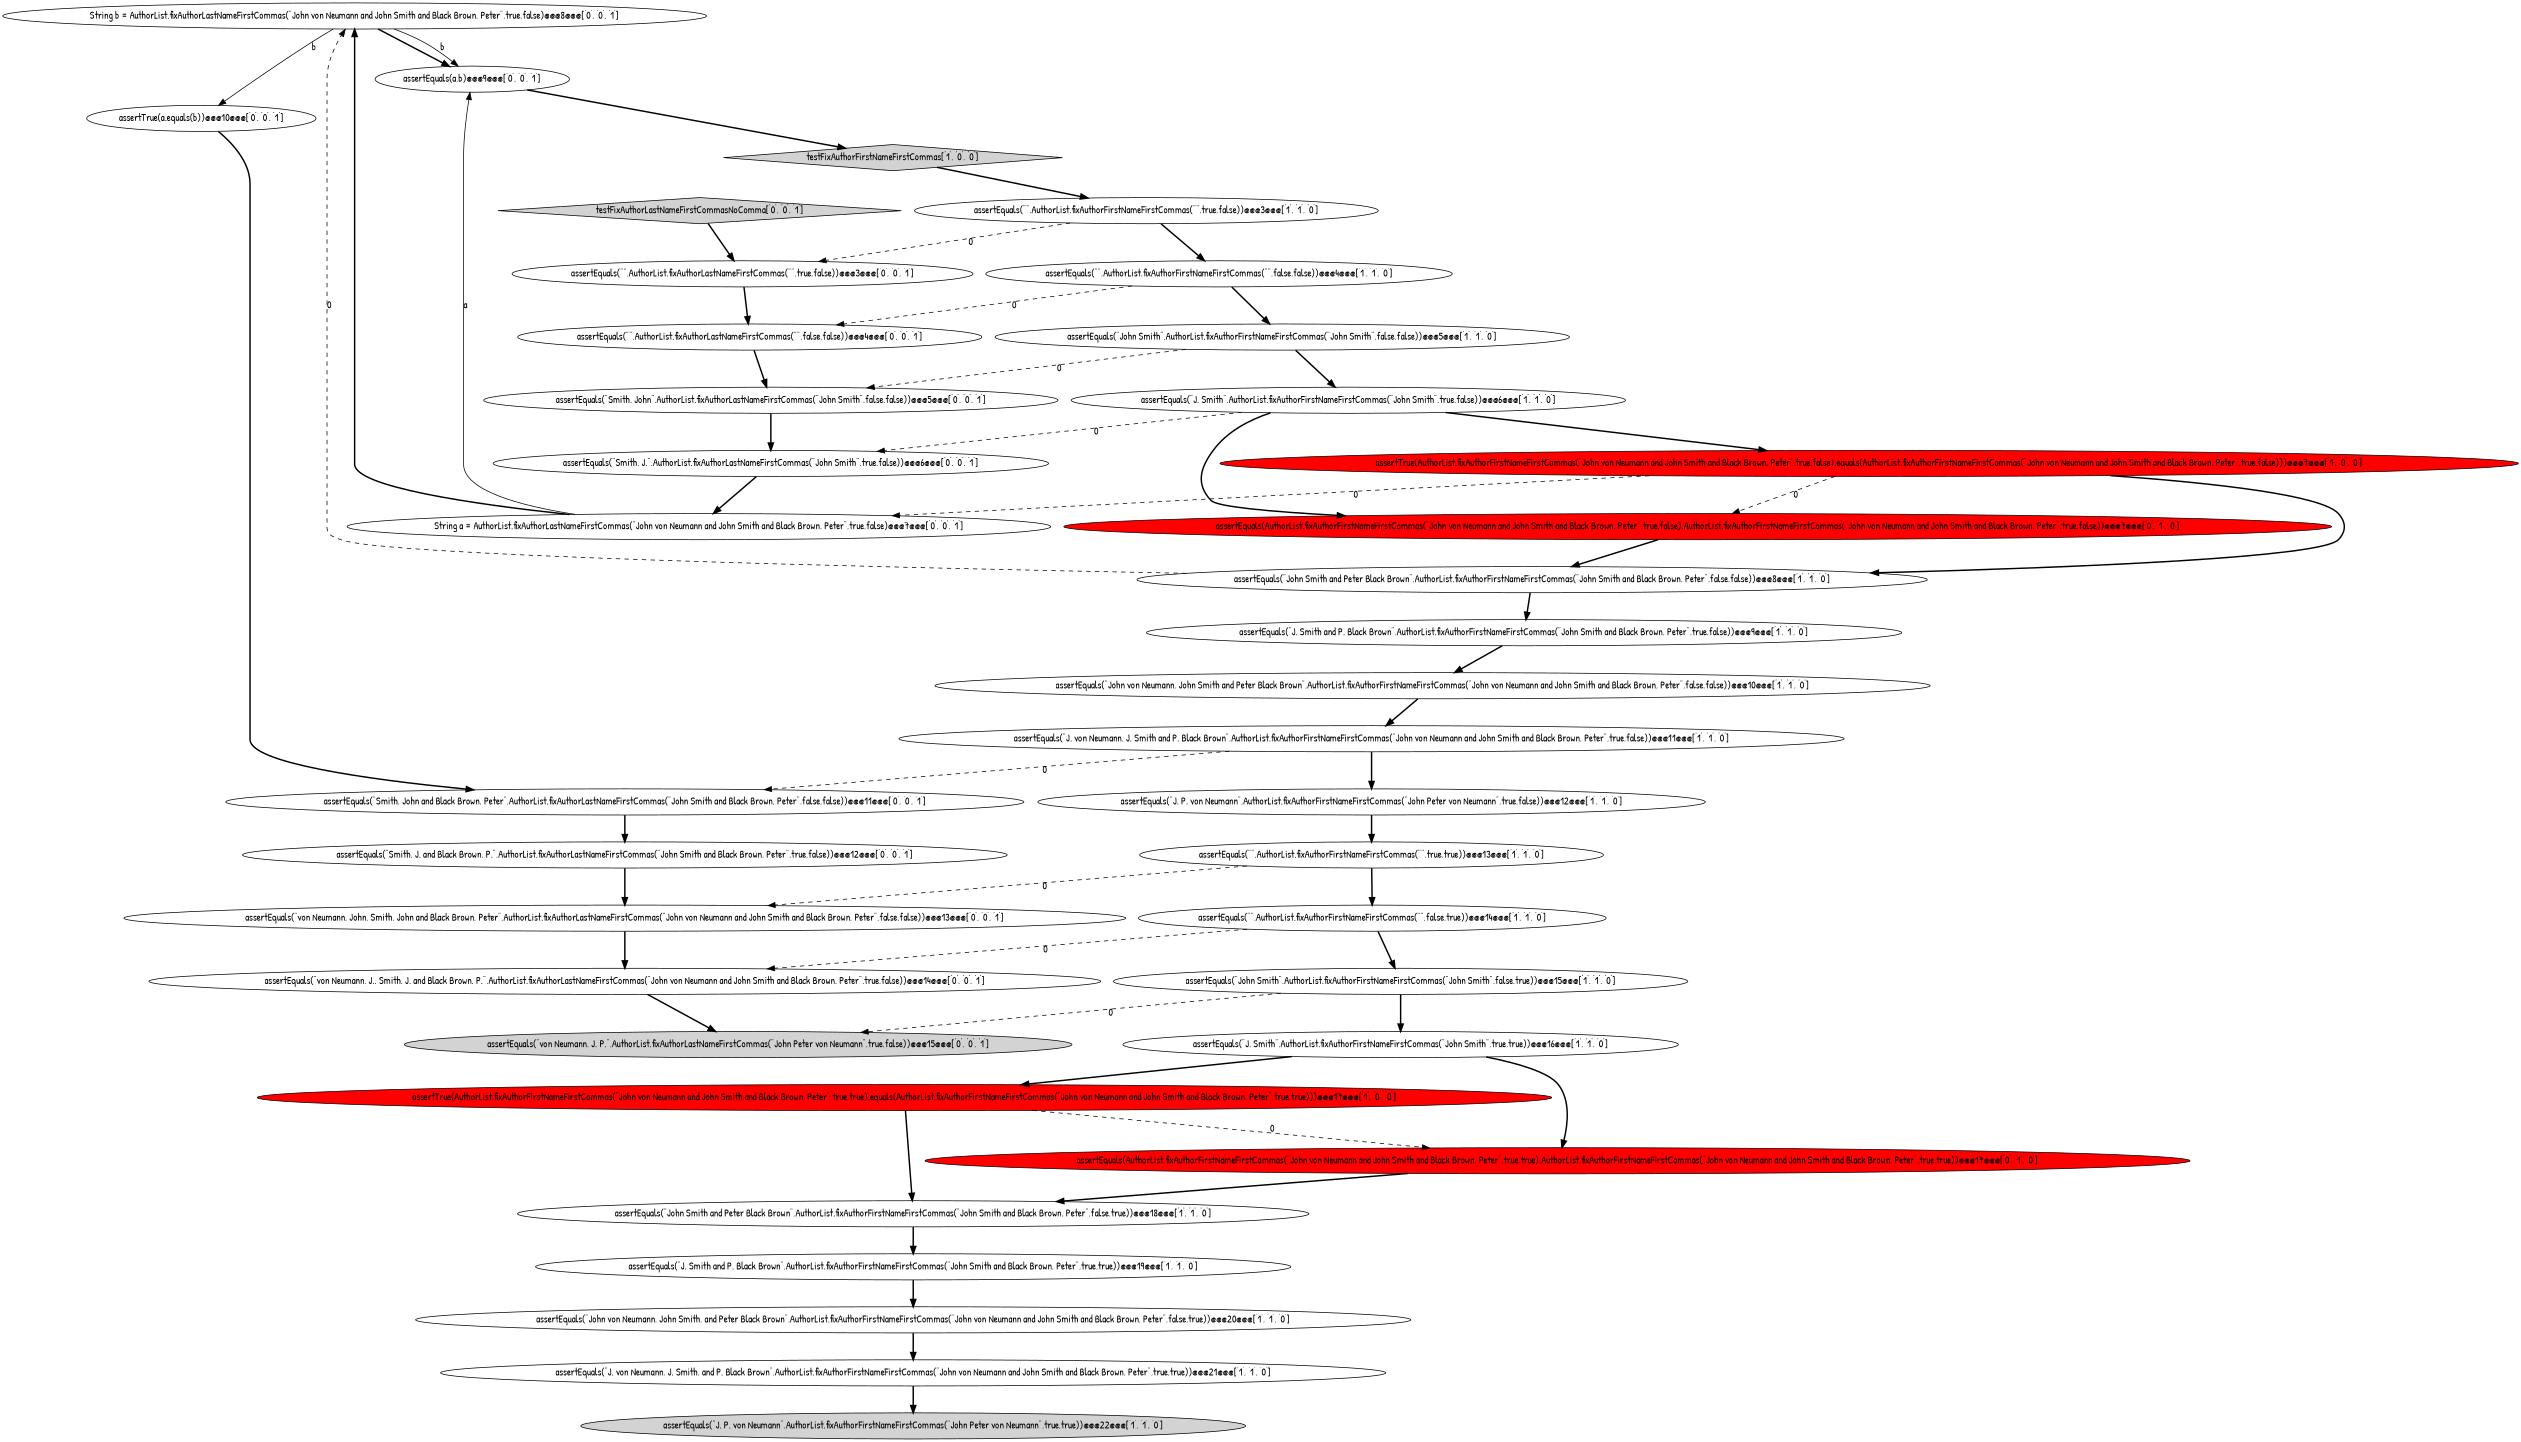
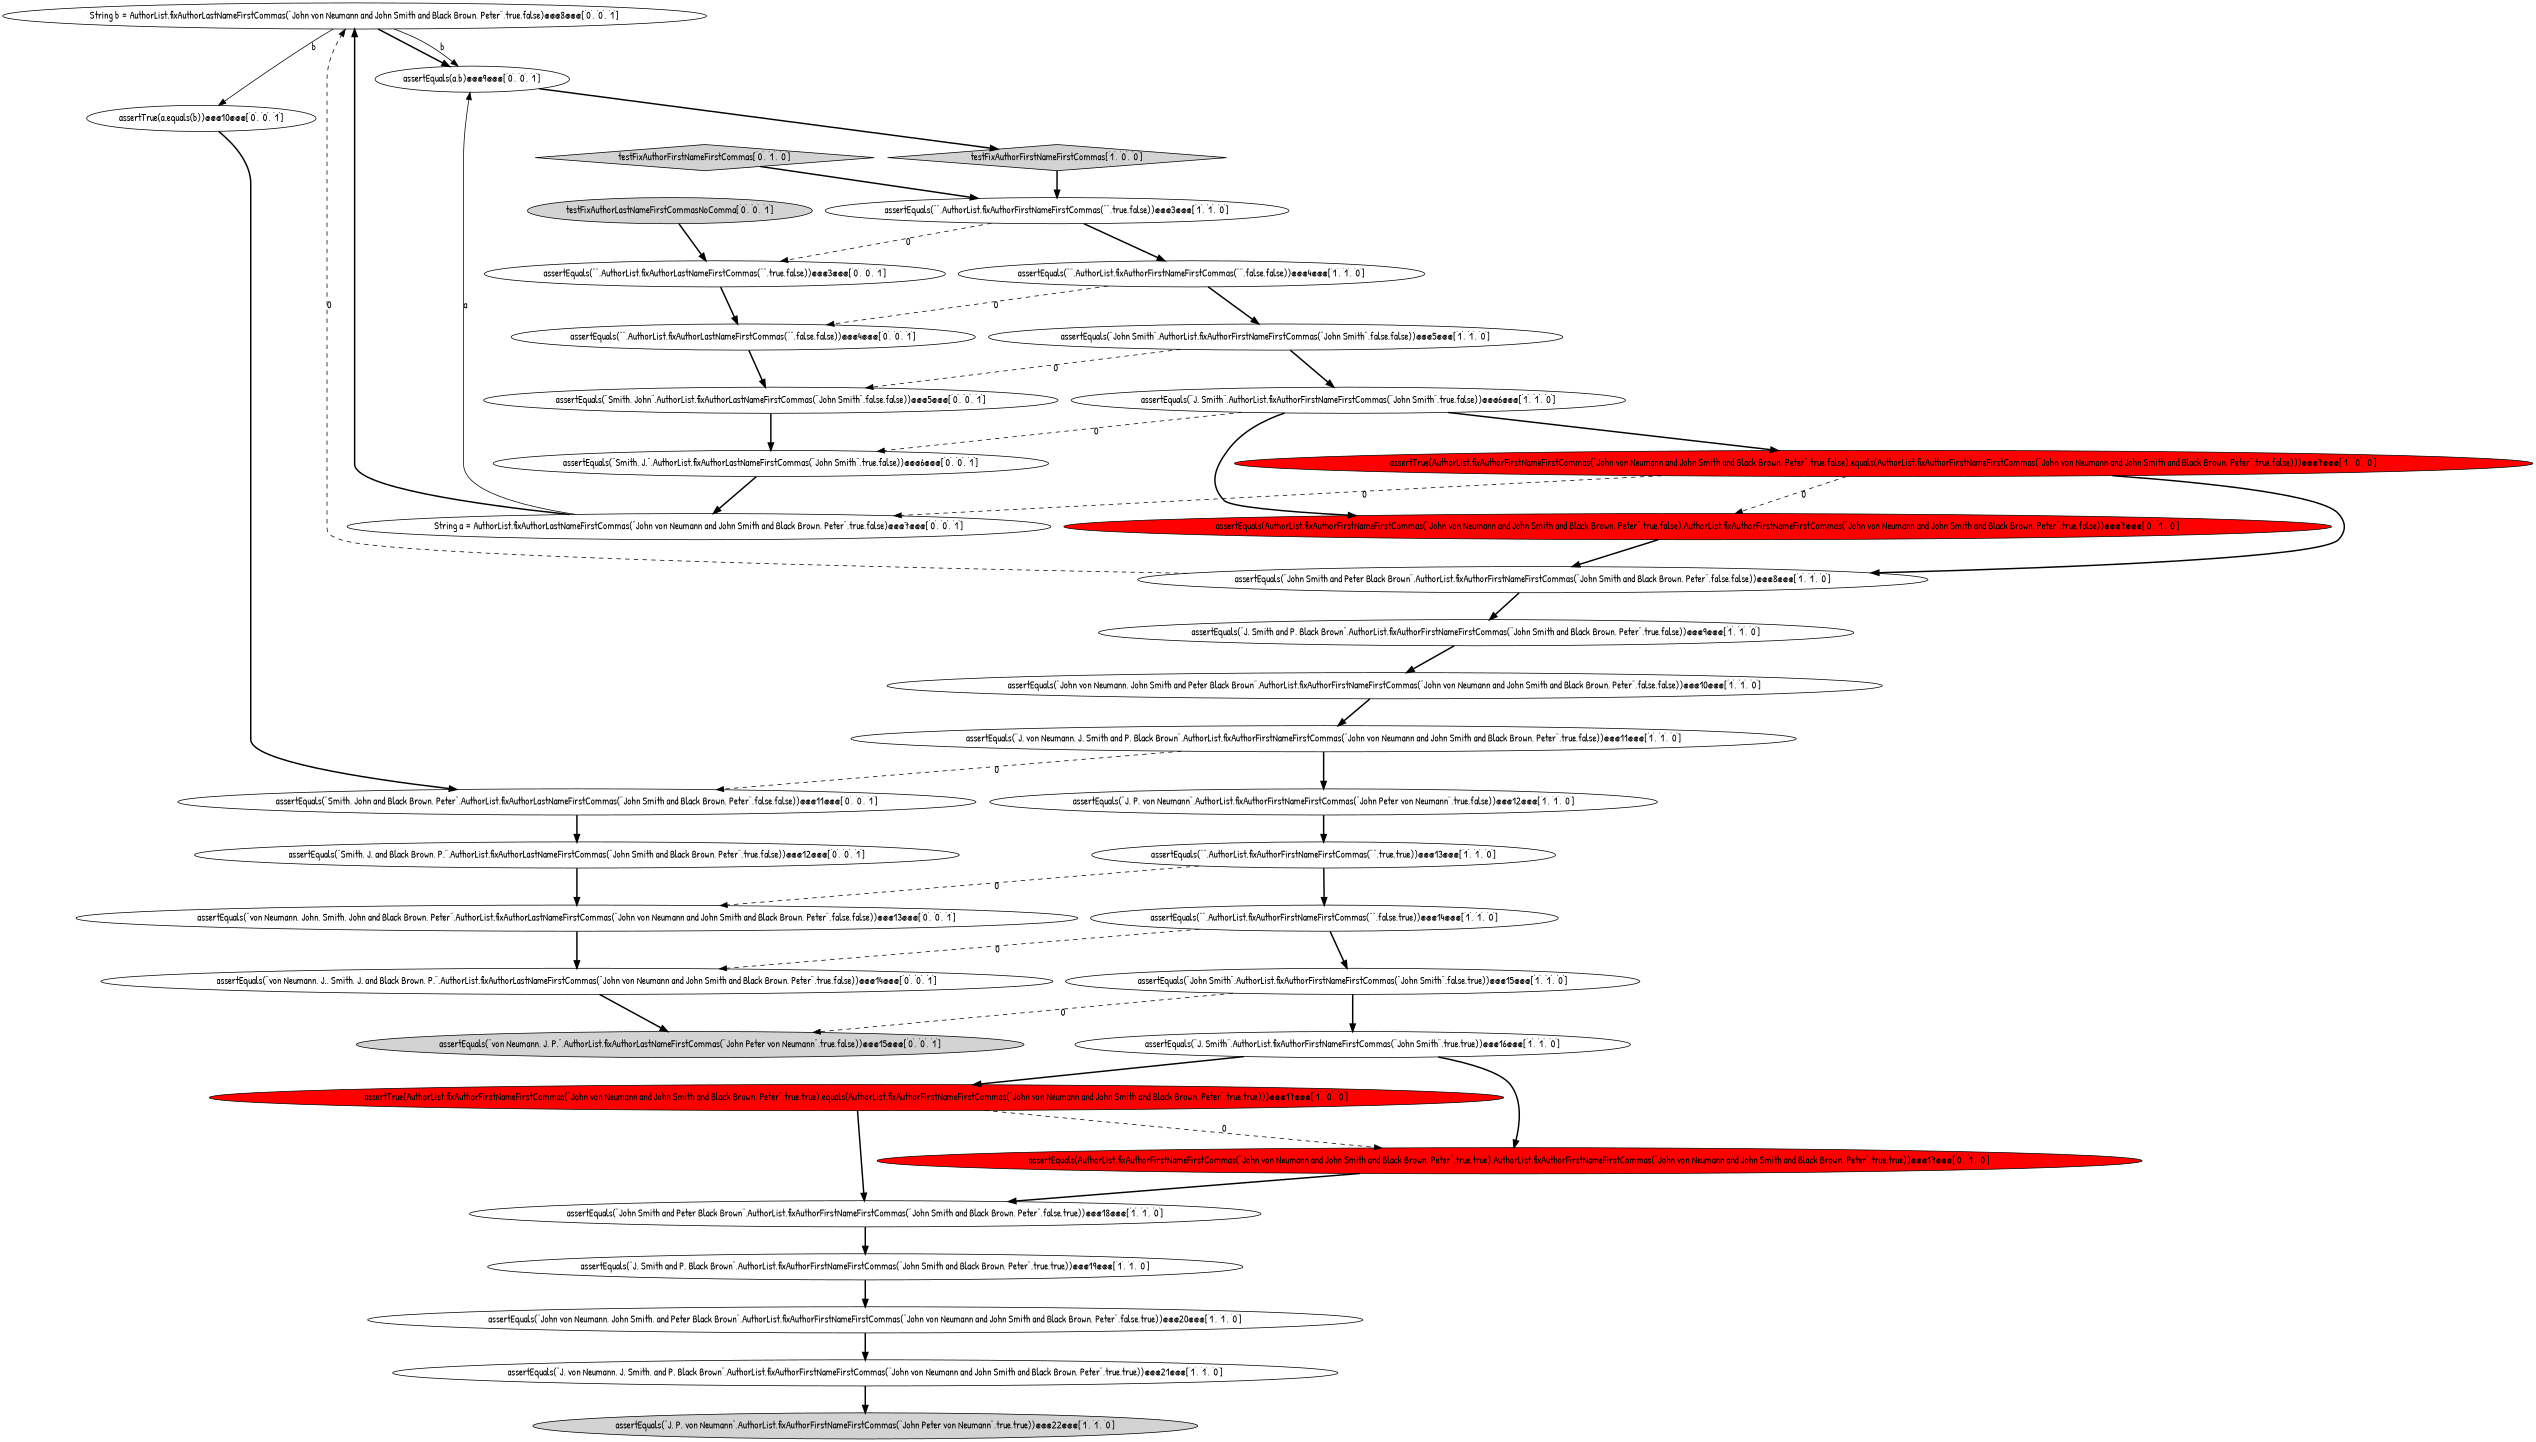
  digraph {
    fontname="Patrick Hand"
    node [fillcolor=white fontname="Patrick Hand" shape=ellipse style=filled]
    edge [fontname="Patrick Hand" style=bold]
    n1 [label="String b = AuthorList.fixAuthorLastNameFirstCommas(\"John von Neumann and John Smith and Black Brown, Peter\",true,false)@@@8@@@['0', '0', '1']"]
    n2 [label="assertTrue(a.equals(b))@@@10@@@['0', '0', '1']"]
    n3 [label="assertEquals(a,b)@@@9@@@['0', '0', '1']"]
    n4 [label="assertEquals(\"Smith, John and Black Brown, Peter\",AuthorList.fixAuthorLastNameFirstCommas(\"John Smith and Black Brown, Peter\",false,false))@@@11@@@['0', '0', '1']"]
    n5 [fillcolor=lightgray label="testFixAuthorFirstNameFirstCommas['1', '0', '0']" shape=diamond]
    n6 [label="assertEquals(\"von Neumann, John, Smith, John and Black Brown, Peter\",AuthorList.fixAuthorLastNameFirstCommas(\"John von Neumann and John Smith and Black Brown, Peter\",false,false))@@@13@@@['0', '0', '1']"]
    n7 [label="assertEquals(\"von Neumann, J., Smith, J. and Black Brown, P.\",AuthorList.fixAuthorLastNameFirstCommas(\"John von Neumann and John Smith and Black Brown, Peter\",true,false))@@@14@@@['0', '0', '1']"]
    n8 [fillcolor=lightgray label="assertEquals(\"von Neumann, J. P.\",AuthorList.fixAuthorLastNameFirstCommas(\"John Peter von Neumann\",true,false))@@@15@@@['0', '0', '1']"]
    n9 [label="assertEquals(\"Smith, J. and Black Brown, P.\",AuthorList.fixAuthorLastNameFirstCommas(\"John Smith and Black Brown, Peter\",true,false))@@@12@@@['0', '0', '1']"]
    n10 [fillcolor=red label="assertEquals(AuthorList.fixAuthorFirstNameFirstCommas(\"John von Neumann and John Smith and Black Brown, Peter\",true,false),AuthorList.fixAuthorFirstNameFirstCommas(\"John von Neumann and John Smith and Black Brown, Peter\",true,false))@@@7@@@['0', '1', '0']"]
    n11 [label="assertEquals(\"John Smith and Peter Black Brown\",AuthorList.fixAuthorFirstNameFirstCommas(\"John Smith and Black Brown, Peter\",false,false))@@@8@@@['1', '1', '0']"]
    n12 [label="assertEquals(\"J. Smith and P. Black Brown\",AuthorList.fixAuthorFirstNameFirstCommas(\"John Smith and Black Brown, Peter\",true,false))@@@9@@@['1', '1', '0']"]
    n13 [label="assertEquals(\"J. Smith\",AuthorList.fixAuthorFirstNameFirstCommas(\"John Smith\",true,false))@@@6@@@['1', '1', '0']"]
    n14 [label="assertEquals(\"Smith, J.\",AuthorList.fixAuthorLastNameFirstCommas(\"John Smith\",true,false))@@@6@@@['0', '0', '1']"]
    n15 [fillcolor=red label="assertTrue(AuthorList.fixAuthorFirstNameFirstCommas(\"John von Neumann and John Smith and Black Brown, Peter\",true,false).equals(AuthorList.fixAuthorFirstNameFirstCommas(\"John von Neumann and John Smith and Black Brown, Peter\",true,false)))@@@7@@@['1', '0', '0']"]
    n16 [label="String a = AuthorList.fixAuthorLastNameFirstCommas(\"John von Neumann and John Smith and Black Brown, Peter\",true,false)@@@7@@@['0', '0', '1']"]
    n17 [label="assertEquals(\"John von Neumann, John Smith and Peter Black Brown\",AuthorList.fixAuthorFirstNameFirstCommas(\"John von Neumann and John Smith and Black Brown, Peter\",false,false))@@@10@@@['1', '1', '0']"]
    n18 [label="assertEquals(\"J. von Neumann, J. Smith and P. Black Brown\",AuthorList.fixAuthorFirstNameFirstCommas(\"John von Neumann and John Smith and Black Brown, Peter\",true,false))@@@11@@@['1', '1', '0']"]
    n19 [label="assertEquals(\"Smith, John\",AuthorList.fixAuthorLastNameFirstCommas(\"John Smith\",false,false))@@@5@@@['0', '0', '1']"]
    n20 [fillcolor=red label="assertTrue(AuthorList.fixAuthorFirstNameFirstCommas(\"John von Neumann and John Smith and Black Brown, Peter\",true,true).equals(AuthorList.fixAuthorFirstNameFirstCommas(\"John von Neumann and John Smith and Black Brown, Peter\",true,true)))@@@17@@@['1', '0', '0']"]
    n21 [label="assertEquals(\"John Smith and Peter Black Brown\",AuthorList.fixAuthorFirstNameFirstCommas(\"John Smith and Black Brown, Peter\",false,true))@@@18@@@['1', '1', '0']"]
    n22 [fillcolor=red label="assertEquals(AuthorList.fixAuthorFirstNameFirstCommas(\"John von Neumann and John Smith and Black Brown, Peter\",true,true),AuthorList.fixAuthorFirstNameFirstCommas(\"John von Neumann and John Smith and Black Brown, Peter\",true,true))@@@17@@@['0', '1', '0']"]
    n23 [label="assertEquals(\"J. Smith and P. Black Brown\",AuthorList.fixAuthorFirstNameFirstCommas(\"John Smith and Black Brown, Peter\",true,true))@@@19@@@['1', '1', '0']"]
    n24 [label="assertEquals(\"\",AuthorList.fixAuthorLastNameFirstCommas(\"\",true,false))@@@3@@@['0', '0', '1']"]
    n25 [label="assertEquals(\"\",AuthorList.fixAuthorLastNameFirstCommas(\"\",false,false))@@@4@@@['0', '0', '1']"]
    n26 [label="assertEquals(\"J. P. von Neumann\",AuthorList.fixAuthorFirstNameFirstCommas(\"John Peter von Neumann\",true,false))@@@12@@@['1', '1', '0']"]
    n27 [label="assertEquals(\"\",AuthorList.fixAuthorFirstNameFirstCommas(\"\",true,true))@@@13@@@['1', '1', '0']"]
    n28 [label="assertEquals(\"John von Neumann, John Smith, and Peter Black Brown\",AuthorList.fixAuthorFirstNameFirstCommas(\"John von Neumann and John Smith and Black Brown, Peter\",false,true))@@@20@@@['1', '1', '0']"]
    n29 [label="assertEquals(\"J. von Neumann, J. Smith, and P. Black Brown\",AuthorList.fixAuthorFirstNameFirstCommas(\"John von Neumann and John Smith and Black Brown, Peter\",true,true))@@@21@@@['1', '1', '0']"]
    n30 [label="assertEquals(\"\",AuthorList.fixAuthorFirstNameFirstCommas(\"\",false,true))@@@14@@@['1', '1', '0']"]
    n31 [label="assertEquals(\"John Smith\",AuthorList.fixAuthorFirstNameFirstCommas(\"John Smith\",false,true))@@@15@@@['1', '1', '0']"]
    n32 [fillcolor=lightgray label="assertEquals(\"J. P. von Neumann\",AuthorList.fixAuthorFirstNameFirstCommas(\"John Peter von Neumann\",true,true))@@@22@@@['1', '1', '0']"]
    n33 [label="assertEquals(\"\",AuthorList.fixAuthorFirstNameFirstCommas(\"\",true,false))@@@3@@@['1', '1', '0']"]
    n34 [label="assertEquals(\"\",AuthorList.fixAuthorFirstNameFirstCommas(\"\",false,false))@@@4@@@['1', '1', '0']"]
    n35 [label="assertEquals(\"John Smith\",AuthorList.fixAuthorFirstNameFirstCommas(\"John Smith\",false,false))@@@5@@@['1', '1', '0']"]
    n36 [label="assertEquals(\"J. Smith\",AuthorList.fixAuthorFirstNameFirstCommas(\"John Smith\",true,true))@@@16@@@['1', '1', '0']"]
-   n37 [fillcolor=lightgray label="testFixAuthorLastNameFirstCommasNoComma['0', '0', '1']" shape=diamond]
+   n37 [fillcolor=lightgray label="testFixAuthorLastNameFirstCommasNoComma['0', '0', '1']"]
+   n38 [fillcolor=lightgray label="testFixAuthorFirstNameFirstCommas['0', '1', '0']" shape=diamond]
    n1 -> n2 [label=b style=solid]
    n1 -> n3
    n1 -> n3 [label=b style=solid]
    n2 -> n4
    n3 -> n5
    n4 -> n9
    n5 -> n33
    n6 -> n7
    n7 -> n8
    n9 -> n6
    n10 -> n11
    n11 -> n1 [label=0 style=dashed]
    n11 -> n12
    n12 -> n17
    n13 -> n10
    n13 -> n14 [label=0 style=dashed]
    n13 -> n15
    n14 -> n16
    n15 -> n10 [label=0 style=dashed]
    n15 -> n11
    n15 -> n16 [label=0 style=dashed]
    n16 -> n1
    n16 -> n3 [label=a style=solid]
    n17 -> n18
    n18 -> n4 [label=0 style=dashed]
    n18 -> n26
    n19 -> n14
    n20 -> n21
    n20 -> n22 [label=0 style=dashed]
    n21 -> n23
    n22 -> n21
    n23 -> n28
    n24 -> n25
    n25 -> n19
    n26 -> n27
    n27 -> n6 [label=0 style=dashed]
    n27 -> n30
    n28 -> n29
    n29 -> n32
    n30 -> n7 [label=0 style=dashed]
    n30 -> n31
    n31 -> n8 [label=0 style=dashed]
    n31 -> n36
    n33 -> n24 [label=0 style=dashed]
    n33 -> n34
    n34 -> n25 [label=0 style=dashed]
    n34 -> n35
    n35 -> n13
    n35 -> n19 [label=0 style=dashed]
    n36 -> n20
    n36 -> n22
    n37 -> n24
+   n38 -> n33
  }
